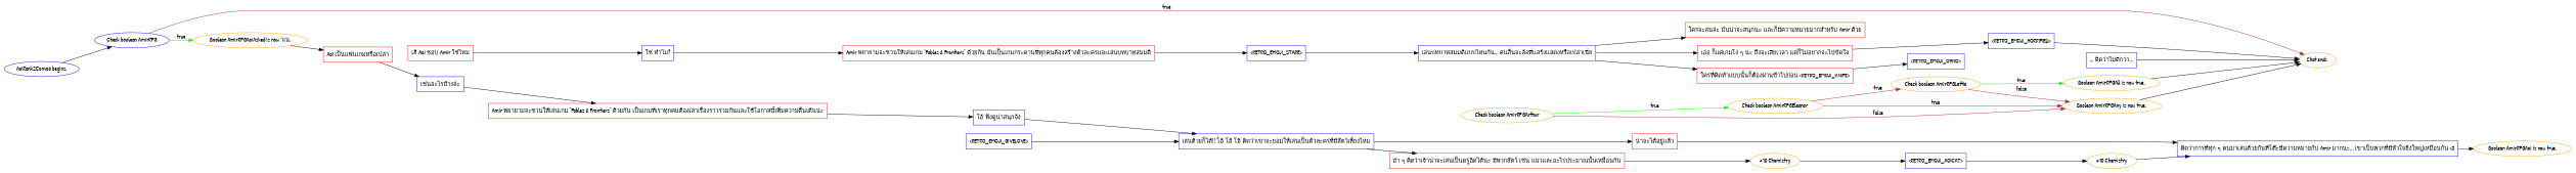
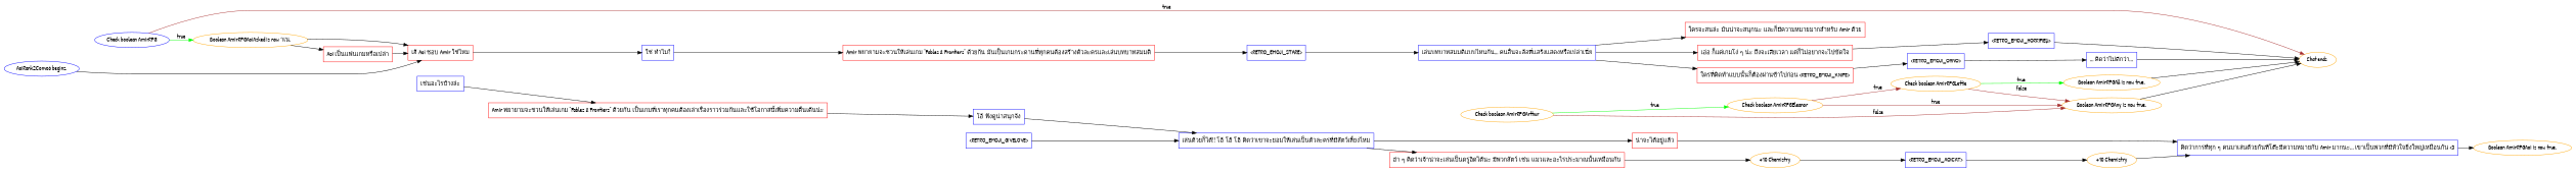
  digraph {
    fontname="Patrick Hand"
    rankdir=LR
    node [color=blue fontname="Patrick Hand" shape=box]
    edge [fontname="Patrick Hand"]
    "AoiRank2Convo6 begins." [shape=""]
    n2 [label="Check boolean AmirRPG" shape=""]
    n3 [color=orange label="Boolean AmirRPGAoiAsked is now าเน." shape=""]
    "Chat ends." [color=orange shape=""]
    n5 [color=red label="เฮ้ Aoi ชอบ Amir ใช่ไหม"]
    n6 [color=red label="Aoi เป็นแฟนเกมหรือเปล่า"]
    n7 [label="ใช่ ทำไม?"]
    n8 [label="เช่นอะไรบ้างล่ะ"]
    n9 [color=red label="Amir พยายามจะชวนให้เล่นเกม \"Fables & Frontiers\" ด้วยกัน มันเป็นเกมกระดานที่ทุกคนต้องสร้างตัวละครและเล่นบทบาทสมมติ"]
    n10 [color=red label="Amir พยายามจะชวนให้เล่นเกม \"Fables & Frontiers\" ด้วยกัน เป็นเกมที่เราทุกคนต้องเล่าเรื่องราวร่วมกันและใช้โอกาสนี้เพิ่มความตื่นเต้นน่ะ"]
    n11 [label="<RETRO_EMOJI_STARE>"]
    n12 [label="โอ้ ฟังดูน่าสนุกจัง"]
    n13 [label="เล่นบทบาทสมมติแบบไหนกัน... คนอื่นจะล้อที่แสร้งแสดงหรือเปล่าเนี่ย"]
    n14 [label="เล่นด้วยก็ได้!! โอ้ โอ้ โอ้ คิดว่าเขาจะยอมให้เล่นเป็นตัวละครที่มีสัตว์เลี้ยงไหม"]
    n15 [color=red label="เอ่อ ก็แค่เกมโง่ ๆ น่ะ ถึงจะเสียเวลา แต่ก็ไม่อยากจะไปขัดใจ"]
    n16 [color=red label="ใครที่คิดทำแบบนั้นก็ต้องผ่านข้าไปก่อน <RETRO_EMOJI_KNIFE>"]
    n17 [color=red label="ใครจะสนล่ะ มันน่าจะสนุกนะ และก็มีความหมายมากสำหรับ Amir ด้วย"]
    n18 [color=red label="ฮ่า ๆ คิดว่าเจ้าน่าจะเล่นเป็นดรูอิดได้นะ มีพวกสัตว์ เช่น แมวและอะไรประมาณนั้นเหมือนกัน"]
    n19 [color=red label="น่าจะได้อยู่แล้ว"]
    n20 [label="<RETRO_EMOJI_HORRIFIED>"]
    n21 [label="<RETRO_EMOJI_OHNO>"]
    n22 [color=orange label="+10 Chemistry" shape=""]
    n23 [label="คิดว่าการที่ทุก ๆ คนมาเล่นด้วยกันที่โต๊ะมีความหมายกับ Amir มากนะ... เขาเป็นพวกที่มีหัวใจยิ่งใหญ่เหมือนกัน <3"]
    n24 [label="... คิดว่าไม่ดีกว่า..."]
    n25 [label="<RETRO_EMOJI_GIVELOVE>"]
    n26 [label="<RETRO_EMOJI_AOICAT>"]
    n27 [color=orange label="Boolean AmirRPGAoi is now true." shape=""]
    n28 [color=orange label="+10 Chemistry" shape=""]
    n29 [color=orange label="Check boolean AmirRPGArthur" shape=""]
    n30 [color=orange label="Boolean AmirRPGAny is now true." shape=""]
    n31 [color=orange label="Check boolean AmirRPGEleanor" shape=""]
    n32 [color=orange label="Check boolean AmirRPGLettie" shape=""]
    n33 [color=orange label="Boolean AmirRPGAll is now true." shape=""]
-   "AoiRank2Convo6 begins." -> n2
+   "AoiRank2Convo6 begins." -> n5
    n2 -> n3 [color=green label=true]
    n2 -> "Chat ends." [color=brown label=true]
+   n3 -> n5
    n3 -> n6
    n5 -> n7
-   n6 -> n8
+   n6 -> n5
    n7 -> n9
    n8 -> n10
    n9 -> n11
    n10 -> n12
    n11 -> n13
    n12 -> n14
    n13 -> n15
    n13 -> n16
    n13 -> n17
    n14 -> n18
    n14 -> n19
    n15 -> n20
    n16 -> n21
    n18 -> n22
    n19 -> n23
    n20 -> "Chat ends."
+   n21 -> n24
    n22 -> n26
    n23 -> n27
    n24 -> "Chat ends."
    n25 -> n14
    n26 -> n28
    n28 -> n23
    n29 -> n30 [color=brown label=false]
    n29 -> n31 [color=green label=true]
    n30 -> "Chat ends."
    n31 -> n30 [color=brown label=true]
    n31 -> n32 [color=brown label=true]
    n32 -> n30 [color=brown label=false]
    n32 -> n33 [color=green label=true]
    n33 -> "Chat ends."
  }
